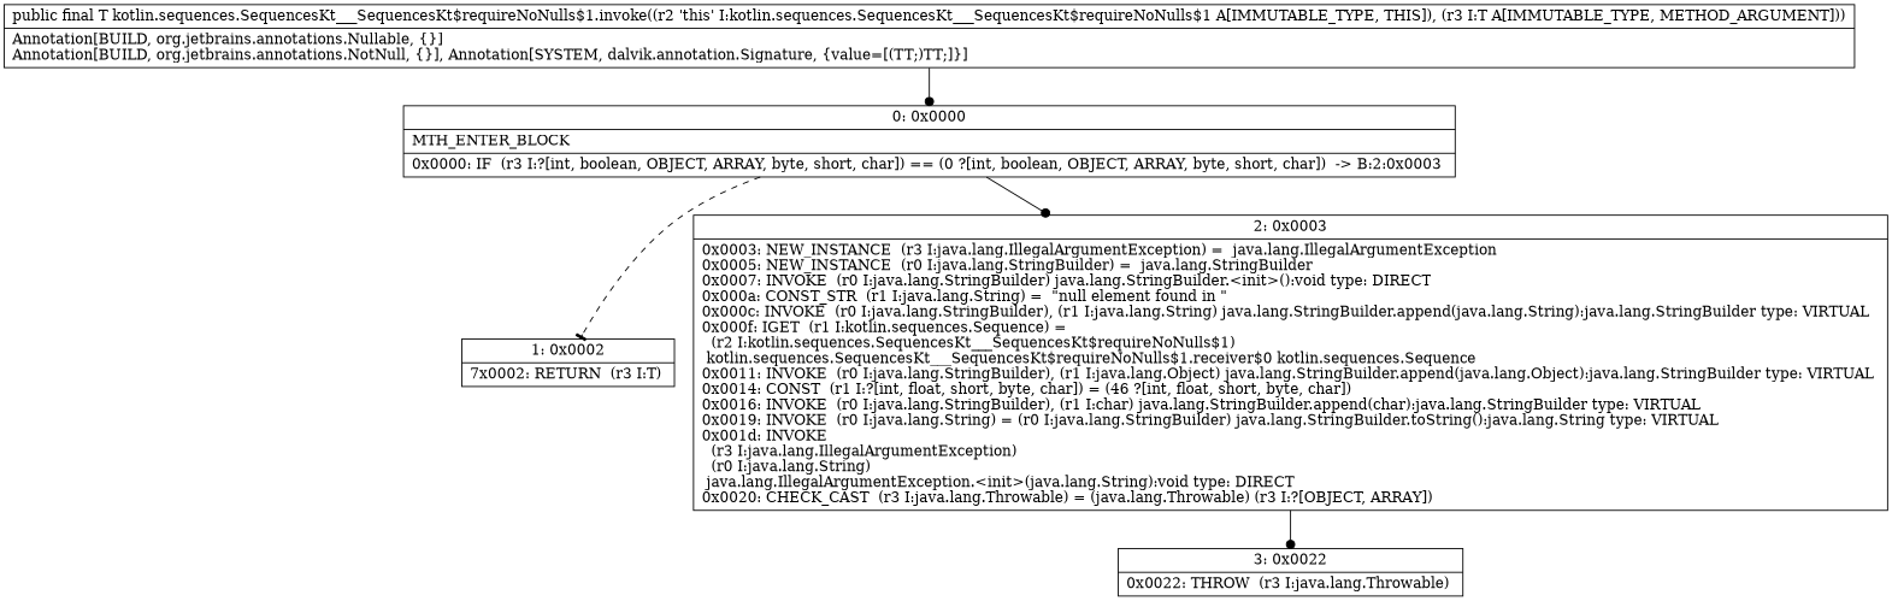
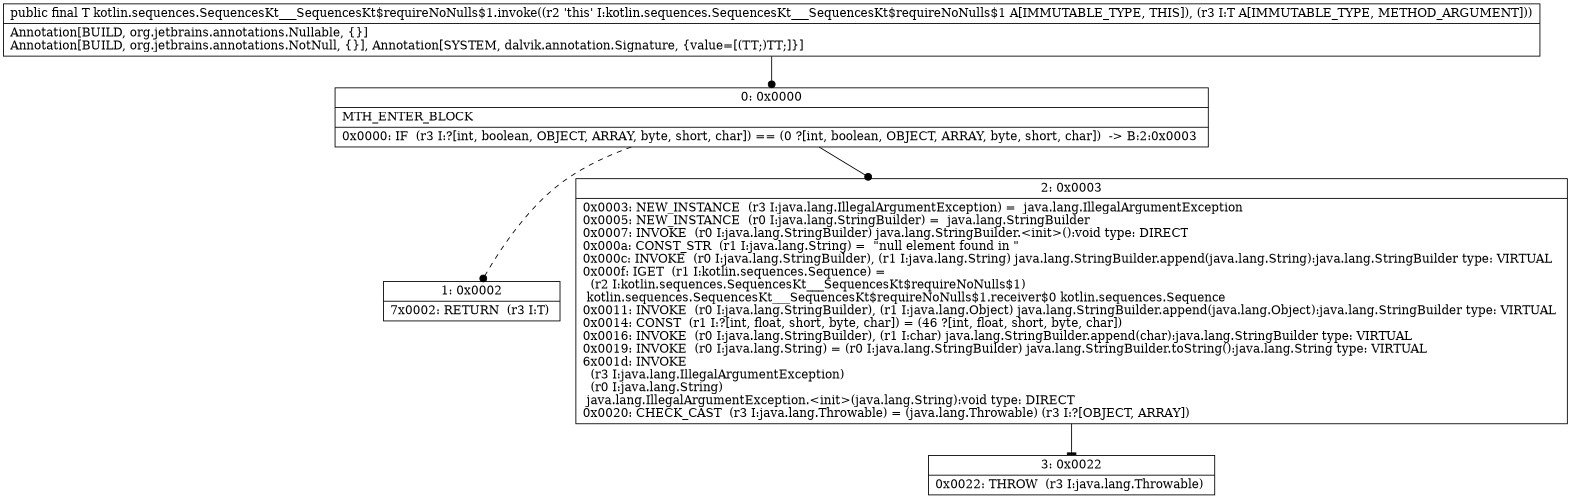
  digraph {
    fontname="DejaVu Serif"
    node [fontname="DejaVu Serif" shape=record]
    edge [arrowhead=tee fontname="DejaVu Serif"]
    n1 [label="{0\:\ 0x0000|MTH_ENTER_BLOCK\l|0x0000: IF  (r3 I:?[int, boolean, OBJECT, ARRAY, byte, short, char]) == (0 ?[int, boolean, OBJECT, ARRAY, byte, short, char])  \-\> B:2:0x0003 \l}"]
    n2 [label="{1\:\ 0x0002|7x0002: RETURN  (r3 I:T) \l}"]
-   n3 [label="{2\:\ 0x0003|0x0003: NEW_INSTANCE  (r3 I:java.lang.IllegalArgumentException) =  java.lang.IllegalArgumentException \l0x0005: NEW_INSTANCE  (r0 I:java.lang.StringBuilder) =  java.lang.StringBuilder \l0x0007: INVOKE  (r0 I:java.lang.StringBuilder) java.lang.StringBuilder.\<init\>():void type: DIRECT \l0x000a: CONST_STR  (r1 I:java.lang.String) =  \"null element found in \" \l0x000c: INVOKE  (r0 I:java.lang.StringBuilder), (r1 I:java.lang.String) java.lang.StringBuilder.append(java.lang.String):java.lang.StringBuilder type: VIRTUAL \l0x000f: IGET  (r1 I:kotlin.sequences.Sequence) = \l  (r2 I:kotlin.sequences.SequencesKt___SequencesKt$requireNoNulls$1)\l kotlin.sequences.SequencesKt___SequencesKt$requireNoNulls$1.receiver$0 kotlin.sequences.Sequence \l0x0011: INVOKE  (r0 I:java.lang.StringBuilder), (r1 I:java.lang.Object) java.lang.StringBuilder.append(java.lang.Object):java.lang.StringBuilder type: VIRTUAL \l0x0014: CONST  (r1 I:?[int, float, short, byte, char]) = (46 ?[int, float, short, byte, char]) \l0x0016: INVOKE  (r0 I:java.lang.StringBuilder), (r1 I:char) java.lang.StringBuilder.append(char):java.lang.StringBuilder type: VIRTUAL \l0x0019: INVOKE  (r0 I:java.lang.String) = (r0 I:java.lang.StringBuilder) java.lang.StringBuilder.toString():java.lang.String type: VIRTUAL \l0x001d: INVOKE  \l  (r3 I:java.lang.IllegalArgumentException)\l  (r0 I:java.lang.String)\l java.lang.IllegalArgumentException.\<init\>(java.lang.String):void type: DIRECT \l0x0020: CHECK_CAST  (r3 I:java.lang.Throwable) = (java.lang.Throwable) (r3 I:?[OBJECT, ARRAY]) \l}"]
+   n3 [label="{2\:\ 0x0003|0x0003: NEW_INSTANCE  (r3 I:java.lang.IllegalArgumentException) =  java.lang.IllegalArgumentException \l0x0005: NEW_INSTANCE  (r0 I:java.lang.StringBuilder) =  java.lang.StringBuilder \l0x0007: INVOKE  (r0 I:java.lang.StringBuilder) java.lang.StringBuilder.\<init\>():void type: DIRECT \l0x000a: CONST_STR  (r1 I:java.lang.String) =  \"null element found in \" \l0x000c: INVOKE  (r0 I:java.lang.StringBuilder), (r1 I:java.lang.String) java.lang.StringBuilder.append(java.lang.String):java.lang.StringBuilder type: VIRTUAL \l0x000f: IGET  (r1 I:kotlin.sequences.Sequence) = \l  (r2 I:kotlin.sequences.SequencesKt___SequencesKt$requireNoNulls$1)\l kotlin.sequences.SequencesKt___SequencesKt$requireNoNulls$1.receiver$0 kotlin.sequences.Sequence \l0x0011: INVOKE  (r0 I:java.lang.StringBuilder), (r1 I:java.lang.Object) java.lang.StringBuilder.append(java.lang.Object):java.lang.StringBuilder type: VIRTUAL \l0x0014: CONST  (r1 I:?[int, float, short, byte, char]) = (46 ?[int, float, short, byte, char]) \l0x0016: INVOKE  (r0 I:java.lang.StringBuilder), (r1 I:char) java.lang.StringBuilder.append(char):java.lang.StringBuilder type: VIRTUAL \l0x0019: INVOKE  (r0 I:java.lang.String) = (r0 I:java.lang.StringBuilder) java.lang.StringBuilder.toString():java.lang.String type: VIRTUAL \l6x001d: INVOKE  \l  (r3 I:java.lang.IllegalArgumentException)\l  (r0 I:java.lang.String)\l java.lang.IllegalArgumentException.\<init\>(java.lang.String):void type: DIRECT \l0x0020: CHECK_CAST  (r3 I:java.lang.Throwable) = (java.lang.Throwable) (r3 I:?[OBJECT, ARRAY]) \l}"]
    n4 [label="{3\:\ 0x0022|0x0022: THROW  (r3 I:java.lang.Throwable) \l}"]
    n5 [label="{public final T kotlin.sequences.SequencesKt___SequencesKt$requireNoNulls$1.invoke((r2 'this' I:kotlin.sequences.SequencesKt___SequencesKt$requireNoNulls$1 A[IMMUTABLE_TYPE, THIS]), (r3 I:T A[IMMUTABLE_TYPE, METHOD_ARGUMENT]))  | Annotation[BUILD, org.jetbrains.annotations.Nullable, \{\}]\lAnnotation[BUILD, org.jetbrains.annotations.NotNull, \{\}], Annotation[SYSTEM, dalvik.annotation.Signature, \{value=[(TT;)TT;]\}]\l}"]
-   n1 -> n2 [style=dashed]
+   n1 -> n2 [arrowhead=dot style=dashed]
    n1 -> n3 [arrowhead=dot]
-   n3 -> n4 [arrowhead=dot]
+   n3 -> n4
    n5 -> n1 [arrowhead=dot]
  }
